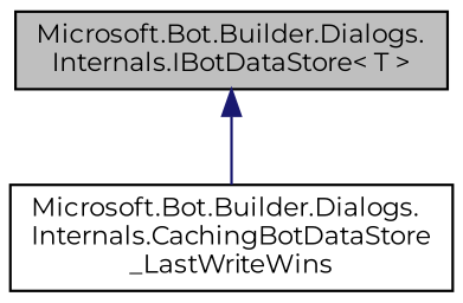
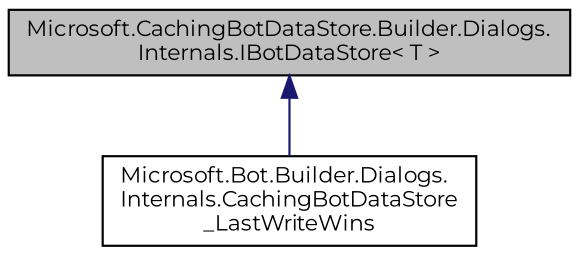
  digraph {
    fontname=Montserrat
    node [color=black fontname=Montserrat fontsize=10 shape=record style=filled]
-   n1 [fillcolor=grey75 fontcolor=black height=0.2 label="Microsoft.Bot.Builder.Dialogs.\lInternals.IBotDataStore\< T \>" width=0.4]
+   n1 [fillcolor=grey75 fontcolor=black height=0.2 label="Microsoft.CachingBotDataStore.Builder.Dialogs.\lInternals.IBotDataStore\< T \>" width=0.4]
    n2 [fillcolor=white height=0.2 label="Microsoft.Bot.Builder.Dialogs.\lInternals.CachingBotDataStore\l_LastWriteWins" width=0.4]
    n1 -> n2 [color=midnightblue dir=back fontname=Montserrat fontsize=10 labelfontname=Helvetica labelfontsize=10 style=solid]
  }
